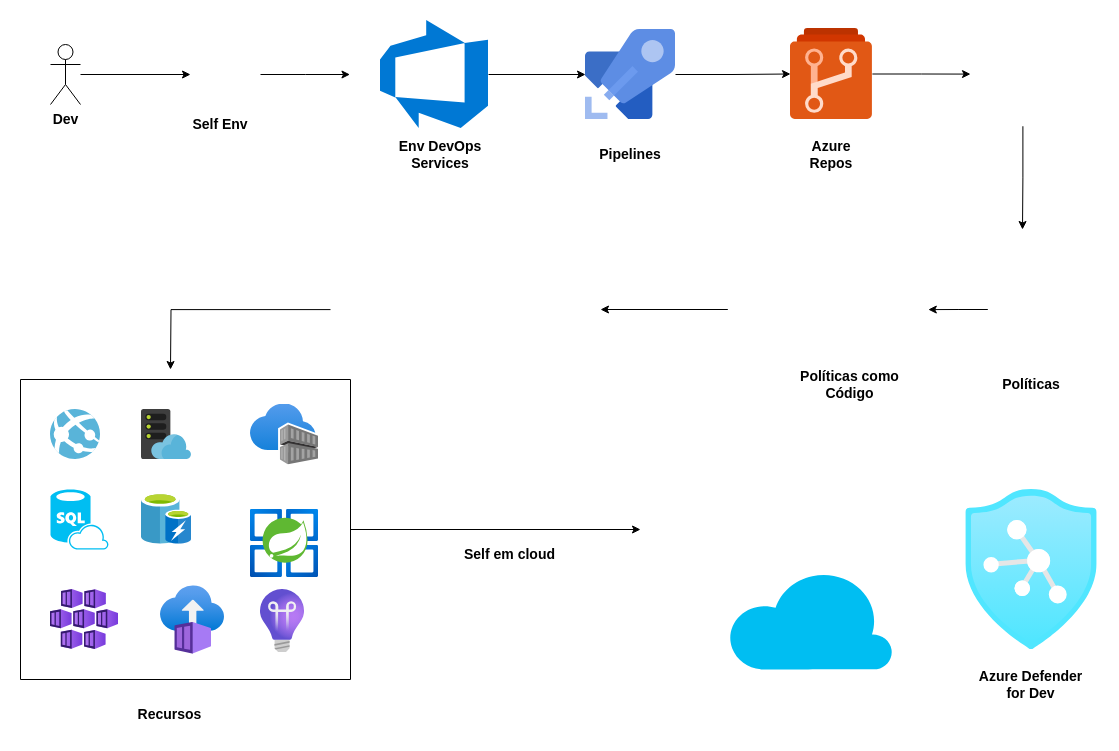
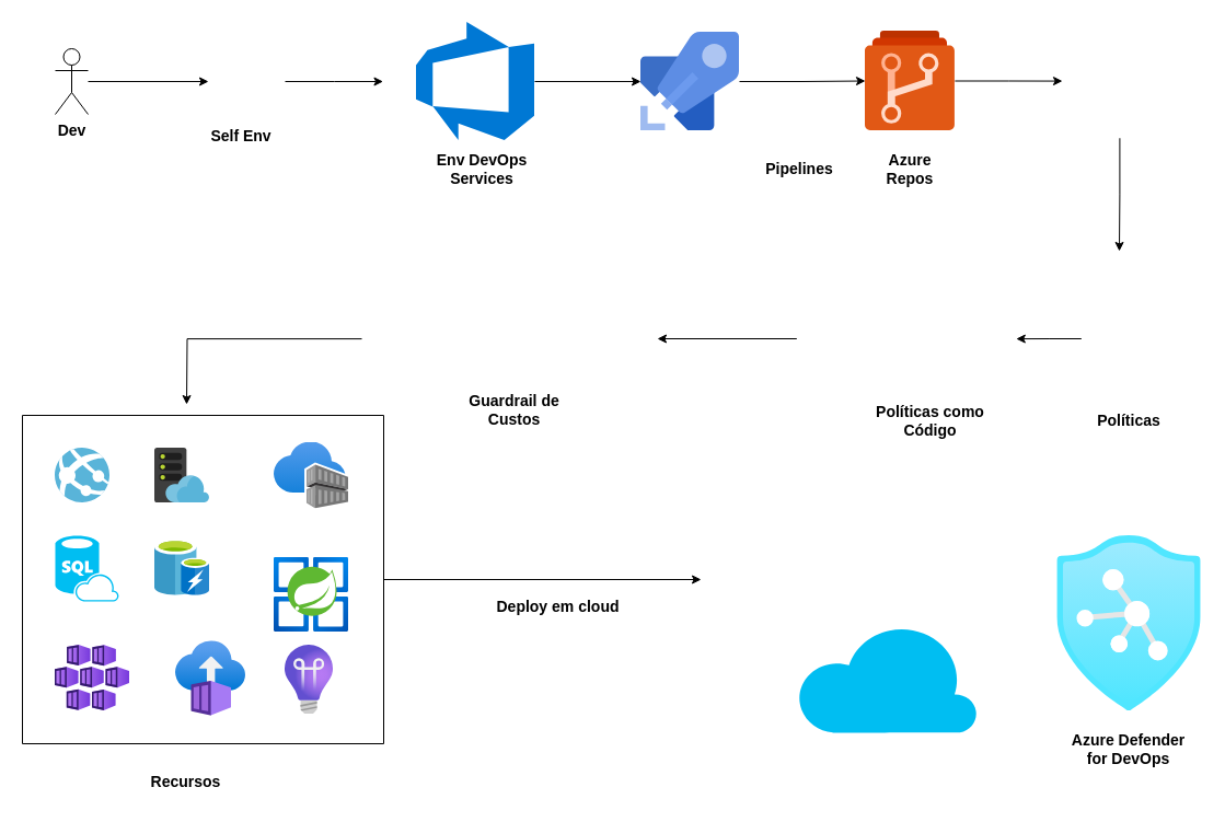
  <mxCell id="0" />
  <mxCell id="1" parent="0" />
  <mxCell id="2" value="" style="edgeStyle=orthogonalEdgeStyle;rounded=0;orthogonalLoop=1;jettySize=auto;html=1;" edge="1" parent="1" source="3"><mxGeometry relative="1" as="geometry"><mxPoint x="349.48" y="74" as="targetPoint" /></mxGeometry></mxCell>
  <mxCell id="3" value="" style="shape=image;verticalLabelPosition=bottom;labelBackgroundColor=default;verticalAlign=top;aspect=fixed;imageAspect=0;image=https://summitbajracharya.com.np/wp-content/uploads/2020/10/PowerAutomate-2020-icon-1024x1024.png;" vertex="1" parent="1"><mxGeometry x="190" y="39" width="70" height="70" as="geometry" /></mxCell>
  <mxCell id="4" value="" style="edgeStyle=orthogonalEdgeStyle;rounded=0;orthogonalLoop=1;jettySize=auto;html=1;" edge="1" parent="1" source="5" target="3"><mxGeometry relative="1" as="geometry" /></mxCell>
  <mxCell id="5" value="Dev" style="shape=umlActor;verticalLabelPosition=bottom;verticalAlign=top;html=1;outlineConnect=0;fontStyle=1;fontSize=14;" vertex="1" parent="1"><mxGeometry x="50" y="44" width="30" height="60" as="geometry" /></mxCell>
  <mxCell id="6" value="Self Env" style="text;html=1;strokeColor=none;fillColor=none;align=center;verticalAlign=middle;whiteSpace=wrap;rounded=0;fontStyle=1;fontSize=14;" vertex="1" parent="1"><mxGeometry x="190" y="109" width="60" height="30" as="geometry" /></mxCell>
  <mxCell id="7" value="" style="edgeStyle=orthogonalEdgeStyle;rounded=0;orthogonalLoop=1;jettySize=auto;html=1;" edge="1" parent="1" source="8" target="10"><mxGeometry relative="1" as="geometry" /></mxCell>
  <mxCell id="8" value="" style="shape=image;verticalLabelPosition=bottom;labelBackgroundColor=default;verticalAlign=top;aspect=fixed;imageAspect=0;image=https://aquasecurity.github.io/tfsec/v1.28.1/imgs/homelogo.png;" vertex="1" parent="1"><mxGeometry x="987.32" y="249" width="87.38" height="120" as="geometry" /></mxCell>
  <mxCell id="9" style="edgeStyle=orthogonalEdgeStyle;rounded=0;orthogonalLoop=1;jettySize=auto;html=1;" edge="1" parent="1" source="10" target="20"><mxGeometry relative="1" as="geometry" /></mxCell>
  <mxCell id="10" value="" style="shape=image;verticalLabelPosition=bottom;labelBackgroundColor=default;verticalAlign=top;aspect=fixed;imageAspect=0;image=https://raw.githubusercontent.com/bridgecrewio/checkov/master/docs/web/images/checkov_by_bridgecrew.png;" vertex="1" parent="1"><mxGeometry x="727.32" y="275.25" width="200.48" height="67.5" as="geometry" /></mxCell>
  <mxCell id="11" value="" style="edgeStyle=orthogonalEdgeStyle;rounded=0;orthogonalLoop=1;jettySize=auto;html=1;" edge="1" parent="1" source="14" target="13"><mxGeometry relative="1" as="geometry"><mxPoint x="449.48" y="74" as="sourcePoint" /></mxGeometry></mxCell>
  <mxCell id="12" value="" style="edgeStyle=orthogonalEdgeStyle;rounded=0;orthogonalLoop=1;jettySize=auto;html=1;" edge="1" parent="1" source="13" target="16"><mxGeometry relative="1" as="geometry" /></mxCell>
  <mxCell id="13" value="" style="image;sketch=0;aspect=fixed;html=1;points=[];align=center;fontSize=12;image=img/lib/mscae/Azure_Pipelines.svg;" vertex="1" parent="1"><mxGeometry x="585" y="29" width="90" height="90" as="geometry" /></mxCell>
  <mxCell id="14" value="" style="image;sketch=0;aspect=fixed;html=1;points=[];align=center;fontSize=12;image=img/lib/mscae/Azure_DevOps.svg;" vertex="1" parent="1"><mxGeometry x="380" y="20" width="108" height="108" as="geometry" /></mxCell>
  <mxCell id="15" value="" style="edgeStyle=orthogonalEdgeStyle;rounded=0;orthogonalLoop=1;jettySize=auto;html=1;" edge="1" parent="1" source="16" target="18"><mxGeometry relative="1" as="geometry" /></mxCell>
  <mxCell id="16" value="" style="image;sketch=0;aspect=fixed;html=1;points=[];align=center;fontSize=12;image=img/lib/mscae/Azure_Repos.svg;" vertex="1" parent="1"><mxGeometry x="790" y="28" width="81.9" height="91" as="geometry" /></mxCell>
  <mxCell id="17" value="" style="edgeStyle=orthogonalEdgeStyle;rounded=0;orthogonalLoop=1;jettySize=auto;html=1;" edge="1" parent="1" source="18"><mxGeometry relative="1" as="geometry"><mxPoint x="1022" y="229" as="targetPoint" /></mxGeometry></mxCell>
  <mxCell id="18" value="" style="shape=image;verticalLabelPosition=bottom;labelBackgroundColor=default;verticalAlign=top;aspect=fixed;imageAspect=0;image=https://caiodelgado.dev/content/images/2020/04/terraform_d56939b1fa30e9c48acec1ccd8d4e507.png;" vertex="1" parent="1"><mxGeometry x="970" y="21.25" width="104.7" height="104.5" as="geometry" /></mxCell>
  <mxCell id="19" style="edgeStyle=orthogonalEdgeStyle;rounded=0;orthogonalLoop=1;jettySize=auto;html=1;" edge="1" parent="1" source="20"><mxGeometry relative="1" as="geometry"><mxPoint x="170" y="369" as="targetPoint" /></mxGeometry></mxCell>
  <mxCell id="20" value="" style="shape=image;verticalLabelPosition=bottom;labelBackgroundColor=default;verticalAlign=top;aspect=fixed;imageAspect=0;image=https://awsmp-logos.s3.amazonaws.com/bfa512e0-03c7-4595-84ef-01508f347e9f/341c62df95d497635e2a85304f8805c7.png;" vertex="1" parent="1"><mxGeometry x="330" y="283.56" width="270" height="50.88" as="geometry" /></mxCell>
  <mxCell id="21" value="" style="shape=image;verticalLabelPosition=bottom;labelBackgroundColor=default;verticalAlign=top;aspect=fixed;imageAspect=0;image=https://caiodelgado.dev/content/images/2020/04/terraform_d56939b1fa30e9c48acec1ccd8d4e507.png;" vertex="1" parent="1"><mxGeometry x="40" y="299" width="90.17" height="90" as="geometry" /></mxCell>
  <mxCell id="22" style="edgeStyle=orthogonalEdgeStyle;rounded=0;orthogonalLoop=1;jettySize=auto;html=1;" edge="1" parent="1" source="23" target="33"><mxGeometry relative="1" as="geometry" /></mxCell>
  <mxCell id="23" value="" style="swimlane;startSize=0;" vertex="1" parent="1"><mxGeometry x="20" y="379" width="330" height="300" as="geometry"><mxRectangle x="20" y="430" width="50" height="40" as="alternateBounds" /></mxGeometry></mxCell>
  <mxCell id="24" value="" style="image;sketch=0;aspect=fixed;html=1;points=[];align=center;fontSize=12;image=img/lib/mscae/App_Services.svg;" vertex="1" parent="23"><mxGeometry x="30" y="30" width="50" height="50" as="geometry" /></mxCell>
  <mxCell id="25" value="" style="image;sketch=0;aspect=fixed;html=1;points=[];align=center;fontSize=12;image=img/lib/mscae/WebHosting.svg;" vertex="1" parent="23"><mxGeometry x="121" y="30" width="50" height="50" as="geometry" /></mxCell>
  <mxCell id="26" value="" style="verticalLabelPosition=bottom;html=1;verticalAlign=top;align=center;strokeColor=none;fillColor=#00BEF2;shape=mxgraph.azure.sql_database_sql_azure;" vertex="1" parent="23"><mxGeometry x="30" y="110" width="58" height="60" as="geometry" /></mxCell>
  <mxCell id="27" value="" style="image;sketch=0;aspect=fixed;html=1;points=[];align=center;fontSize=12;image=img/lib/mscae/Cache_including_Redis.svg;" vertex="1" parent="23"><mxGeometry x="121" y="115" width="50" height="50" as="geometry" /></mxCell>
  <mxCell id="28" value="" style="image;aspect=fixed;html=1;points=[];align=center;fontSize=12;image=img/lib/azure2/compute/Kubernetes_Services.svg;" vertex="1" parent="23"><mxGeometry x="30" y="210" width="68" height="60" as="geometry" /></mxCell>
  <mxCell id="29" value="" style="image;aspect=fixed;html=1;points=[];align=center;fontSize=12;image=img/lib/azure2/containers/Container_Instances.svg;" vertex="1" parent="23"><mxGeometry x="140" y="206" width="64" height="69" as="geometry" /></mxCell>
  <mxCell id="30" value="" style="image;aspect=fixed;html=1;points=[];align=center;fontSize=12;image=img/lib/azure2/containers/Container_Registries.svg;" vertex="1" parent="23"><mxGeometry x="230" y="24.5" width="68" height="61" as="geometry" /></mxCell>
  <mxCell id="31" value="" style="image;aspect=fixed;html=1;points=[];align=center;fontSize=12;image=img/lib/azure2/devops/Application_Insights.svg;" vertex="1" parent="23"><mxGeometry x="240" y="210" width="44" height="63" as="geometry" /></mxCell>
  <mxCell id="32" value="" style="image;aspect=fixed;html=1;points=[];align=center;fontSize=12;image=img/lib/azure2/compute/Azure_Spring_Cloud.svg;" vertex="1" parent="23"><mxGeometry x="230" y="130" width="68" height="68" as="geometry" /></mxCell>
  <mxCell id="33" value="" style="shape=image;verticalLabelPosition=bottom;labelBackgroundColor=default;verticalAlign=top;aspect=fixed;imageAspect=0;image=https://www.datalinknetworks.net/hs-fs/hubfs/Microsoft_Azure-Logo.wine.png?width=3000&amp;height=2000&amp;name=Microsoft_Azure-Logo.wine.png;" vertex="1" parent="1"><mxGeometry x="640" y="424" width="314.69" height="210" as="geometry" /></mxCell>
  <mxCell id="34" value="" style="verticalLabelPosition=bottom;html=1;verticalAlign=top;align=center;strokeColor=none;fillColor=#00BEF2;shape=mxgraph.azure.cloud;" vertex="1" parent="1"><mxGeometry x="727.32" y="569" width="165" height="100" as="geometry" /></mxCell>
  <mxCell id="35" value="Env DevOps Services" style="text;html=1;strokeColor=none;fillColor=none;align=center;verticalAlign=middle;whiteSpace=wrap;rounded=0;fontStyle=1;fontSize=14;" vertex="1" parent="1"><mxGeometry x="392" y="139" width="96" height="30" as="geometry" /></mxCell>
- <mxCell id="36" value="Pipelines" style="text;html=1;strokeColor=none;fillColor=none;align=center;verticalAlign=middle;whiteSpace=wrap;rounded=0;fontStyle=1;fontSize=14;" vertex="1" parent="1"><mxGeometry x="600" y="139" width="60" height="30" as="geometry" /></mxCell>
+ <mxCell id="36" value="Pipelines" style="text;html=1;strokeColor=none;fillColor=none;align=center;verticalAlign=middle;whiteSpace=wrap;rounded=0;fontStyle=1;fontSize=14;" vertex="1" parent="1"><mxGeometry x="700" y="139" width="60" height="30" as="geometry" /></mxCell>
  <mxCell id="37" value="Azure Repos" style="text;html=1;strokeColor=none;fillColor=none;align=center;verticalAlign=middle;whiteSpace=wrap;rounded=0;fontStyle=1;fontSize=14;" vertex="1" parent="1"><mxGeometry x="800.95" y="139" width="60" height="30" as="geometry" /></mxCell>
  <mxCell id="38" value="Políticas" style="text;html=1;strokeColor=none;fillColor=none;align=center;verticalAlign=middle;whiteSpace=wrap;rounded=0;fontStyle=1;fontSize=14;" vertex="1" parent="1"><mxGeometry x="1001.01" y="369" width="60" height="30" as="geometry" /></mxCell>
  <mxCell id="39" value="Políticas como Código" style="text;html=1;strokeColor=none;fillColor=none;align=center;verticalAlign=middle;whiteSpace=wrap;rounded=0;fontStyle=1;fontSize=14;" vertex="1" parent="1"><mxGeometry x="790" y="369" width="119.05" height="30" as="geometry" /></mxCell>
+ <mxCell id="40" value="Guardrail de Custos" style="text;html=1;strokeColor=none;fillColor=none;align=center;verticalAlign=middle;whiteSpace=wrap;rounded=0;fontStyle=1;fontSize=14;" vertex="1" parent="1"><mxGeometry x="410" y="359" width="119.05" height="30" as="geometry" /></mxCell>
  <mxCell id="41" value="Recursos" style="text;html=1;strokeColor=none;fillColor=none;align=center;verticalAlign=middle;whiteSpace=wrap;rounded=0;fontStyle=1;fontSize=14;" vertex="1" parent="1"><mxGeometry x="110" y="699" width="119.05" height="30" as="geometry" /></mxCell>
- <mxCell id="42" value="Self em cloud" style="text;html=1;strokeColor=none;fillColor=none;align=center;verticalAlign=middle;whiteSpace=wrap;rounded=0;fontStyle=1;fontSize=14;" vertex="1" parent="1"><mxGeometry x="450" y="539" width="119.05" height="30" as="geometry" /></mxCell>
+ <mxCell id="42" value="Deploy em cloud" style="text;html=1;strokeColor=none;fillColor=none;align=center;verticalAlign=middle;whiteSpace=wrap;rounded=0;fontStyle=1;fontSize=14;" vertex="1" parent="1"><mxGeometry x="450" y="539" width="119.05" height="30" as="geometry" /></mxCell>
  <mxCell id="43" value="" style="image;aspect=fixed;html=1;points=[];align=center;fontSize=12;image=img/lib/azure2/security/Azure_Defender.svg;" vertex="1" parent="1"><mxGeometry x="965.13" y="489" width="131.76" height="160" as="geometry" /></mxCell>
- <mxCell id="44" value="Azure Defender for Dev" style="text;html=1;strokeColor=none;fillColor=none;align=center;verticalAlign=middle;whiteSpace=wrap;rounded=0;fontStyle=1;fontSize=14;" vertex="1" parent="1"><mxGeometry x="971.48" y="669" width="119.05" height="30" as="geometry" /></mxCell>
+ <mxCell id="44" value="Azure Defender for DevOps" style="text;html=1;strokeColor=none;fillColor=none;align=center;verticalAlign=middle;whiteSpace=wrap;rounded=0;fontStyle=1;fontSize=14;" vertex="1" parent="1"><mxGeometry x="971.48" y="669" width="119.05" height="30" as="geometry" /></mxCell>
